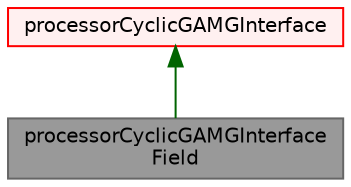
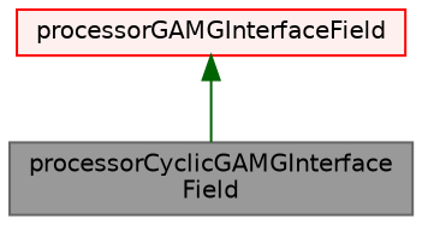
  digraph {
    node [fontname=Helvetica fontsize=10 shape=box style=filled]
    n1 [color=gray40 fillcolor=grey60 fontcolor=black height=0.2 label="processorCyclicGAMGInterface\lField" width=0.4]
-   n2 [color=red fillcolor="#FFF0F0" height=0.2 label=processorCyclicGAMGInterface width=0.4]
+   n2 [color=red fillcolor="#FFF0F0" height=0.2 label=processorGAMGInterfaceField width=0.4]
    n2 -> n1 [color=darkgreen dir=back fontname=Helvetica fontsize=10 labelfontname=Helvetica labelfontsize=10 style=solid]
  }
